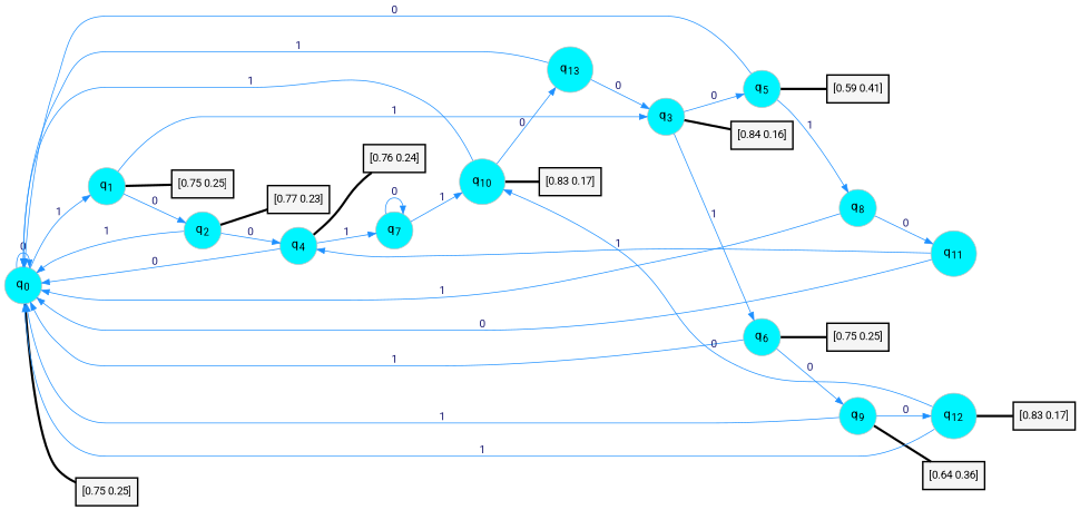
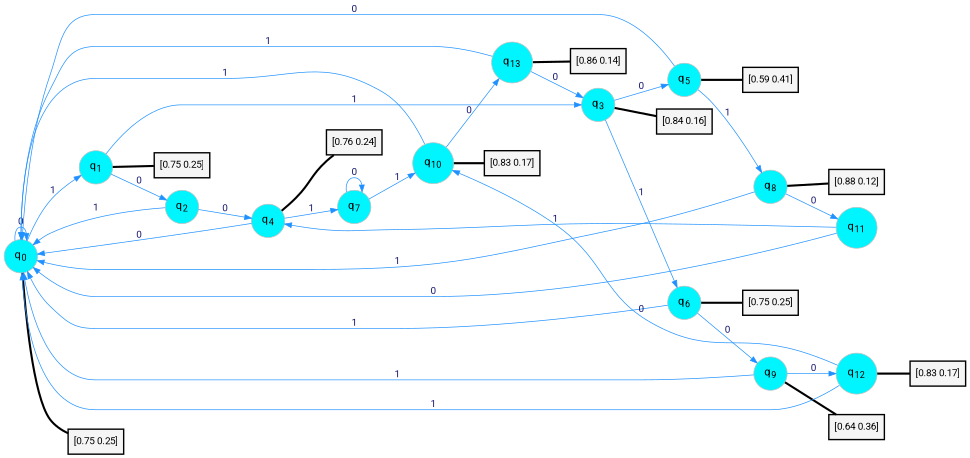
  digraph {
    fontname=Roboto
    rankdir=LR
    node [color=gray fillcolor=turquoise1 fontcolor=black fontname=Roboto fontsize=16 fontweight=bold shape=circle style=filled]
    edge [arrowsize=1 color=dodgerblue1 fontcolor=midnightblue fontname=Roboto fontweight=bold penwidth=1 style=solid weight=20]
    n1 [label=<q<SUB>0</SUB>>]
    n2 [label=<q<SUB>1</SUB>>]
    n3 [color=black fillcolor=whitesmoke fontsize=14 label="[0.75 0.25]" penwidth=2 shape=box]
    n4 [label=<q<SUB>2</SUB>>]
    n5 [label=<q<SUB>3</SUB>>]
    n6 [color=black fillcolor=whitesmoke fontsize=14 label="[0.75 0.25]" penwidth=2 shape=box]
    n7 [label=<q<SUB>4</SUB>>]
-   n8 [color=black fillcolor=whitesmoke fontsize=14 label="[0.77 0.23]" penwidth=2 shape=box]
    n9 [label=<q<SUB>5</SUB>>]
    n10 [label=<q<SUB>6</SUB>>]
    n11 [color=black fillcolor=whitesmoke fontsize=14 label="[0.84 0.16]" penwidth=2 shape=box]
    n12 [label=<q<SUB>7</SUB>>]
    n13 [color=black fillcolor=whitesmoke fontsize=14 label="[0.76 0.24]" penwidth=2 shape=box]
    n14 [label=<q<SUB>8</SUB>>]
    n15 [color=black fillcolor=whitesmoke fontsize=14 label="[0.59 0.41]" penwidth=2 shape=box]
    n16 [label=<q<SUB>9</SUB>>]
    n17 [color=black fillcolor=whitesmoke fontsize=14 label="[0.75 0.25]" penwidth=2 shape=box]
    n18 [label=<q<SUB>10</SUB>>]
    n19 [label=<q<SUB>11</SUB>>]
+   n20 [color=black fillcolor=whitesmoke fontsize=14 label="[0.88 0.12]" penwidth=2 shape=box]
    n21 [label=<q<SUB>12</SUB>>]
    n22 [color=black fillcolor=whitesmoke fontsize=14 label="[0.64 0.36]" penwidth=2 shape=box]
    n23 [label=<q<SUB>13</SUB>>]
    n24 [color=black fillcolor=whitesmoke fontsize=14 label="[0.83 0.17]" penwidth=2 shape=box]
    n25 [color=black fillcolor=whitesmoke fontsize=14 label="[0.83 0.17]" penwidth=2 shape=box]
+   n26 [color=black fillcolor=whitesmoke fontsize=14 label="[0.86 0.14]" penwidth=2 shape=box]
    n1 -> n1 [label=0]
    n1 -> n2 [label=1]
    n1 -> n3 [arrowhead=none color=black penwidth=3]
    n2 -> n4 [label=0]
    n2 -> n5 [label=1]
    n2 -> n6 [arrowhead=none color=black penwidth=3]
    n4 -> n1 [label=1]
    n4 -> n7 [label=0]
-   n4 -> n8 [arrowhead=none color=black penwidth=3]
    n5 -> n9 [label=0]
    n5 -> n10 [label=1]
    n5 -> n11 [arrowhead=none color=black penwidth=3]
    n7 -> n1 [label=0]
    n7 -> n12 [label=1]
    n7 -> n13 [arrowhead=none color=black penwidth=3]
    n9 -> n1 [label=0]
    n9 -> n14 [label=1]
    n9 -> n15 [arrowhead=none color=black penwidth=3]
    n10 -> n1 [label=1]
    n10 -> n16 [label=0]
    n10 -> n17 [arrowhead=none color=black penwidth=3]
    n12 -> n12 [label=0]
    n12 -> n18 [label=1]
    n14 -> n1 [label=1]
    n14 -> n19 [label=0]
+   n14 -> n20 [arrowhead=none color=black penwidth=3]
    n16 -> n1 [label=1]
    n16 -> n21 [label=0]
    n16 -> n22 [arrowhead=none color=black penwidth=3]
    n18 -> n1 [label=1]
    n18 -> n23 [label=0]
    n18 -> n24 [arrowhead=none color=black penwidth=3]
    n19 -> n1 [label=0]
    n19 -> n7 [label=1]
    n21 -> n1 [label=1]
    n21 -> n18 [label=0]
    n21 -> n25 [arrowhead=none color=black penwidth=3]
    n23 -> n1 [label=1]
    n23 -> n5 [label=0]
+   n23 -> n26 [arrowhead=none color=black penwidth=3]
  }
